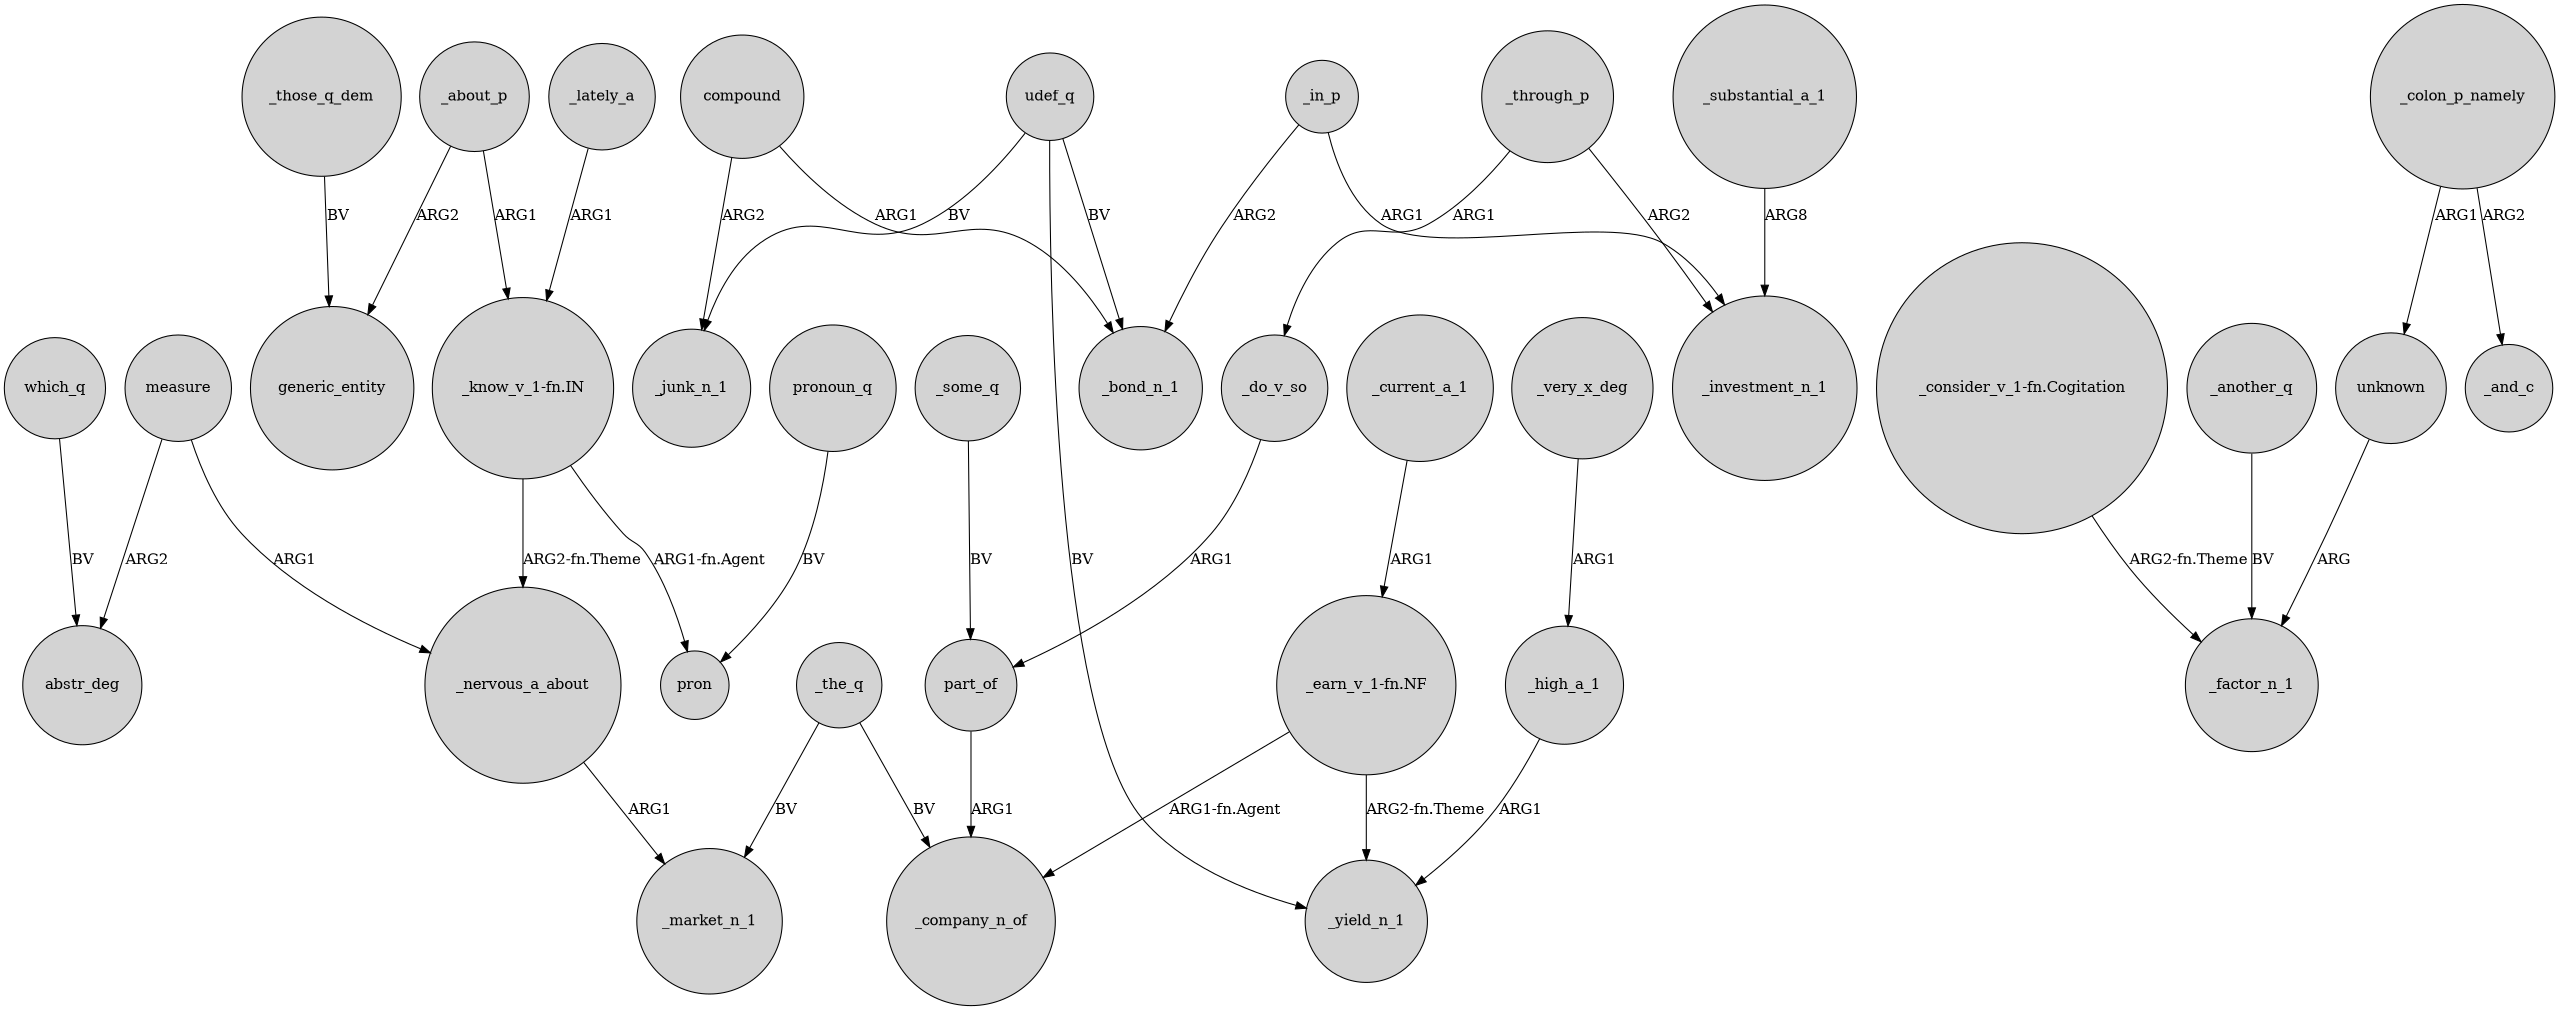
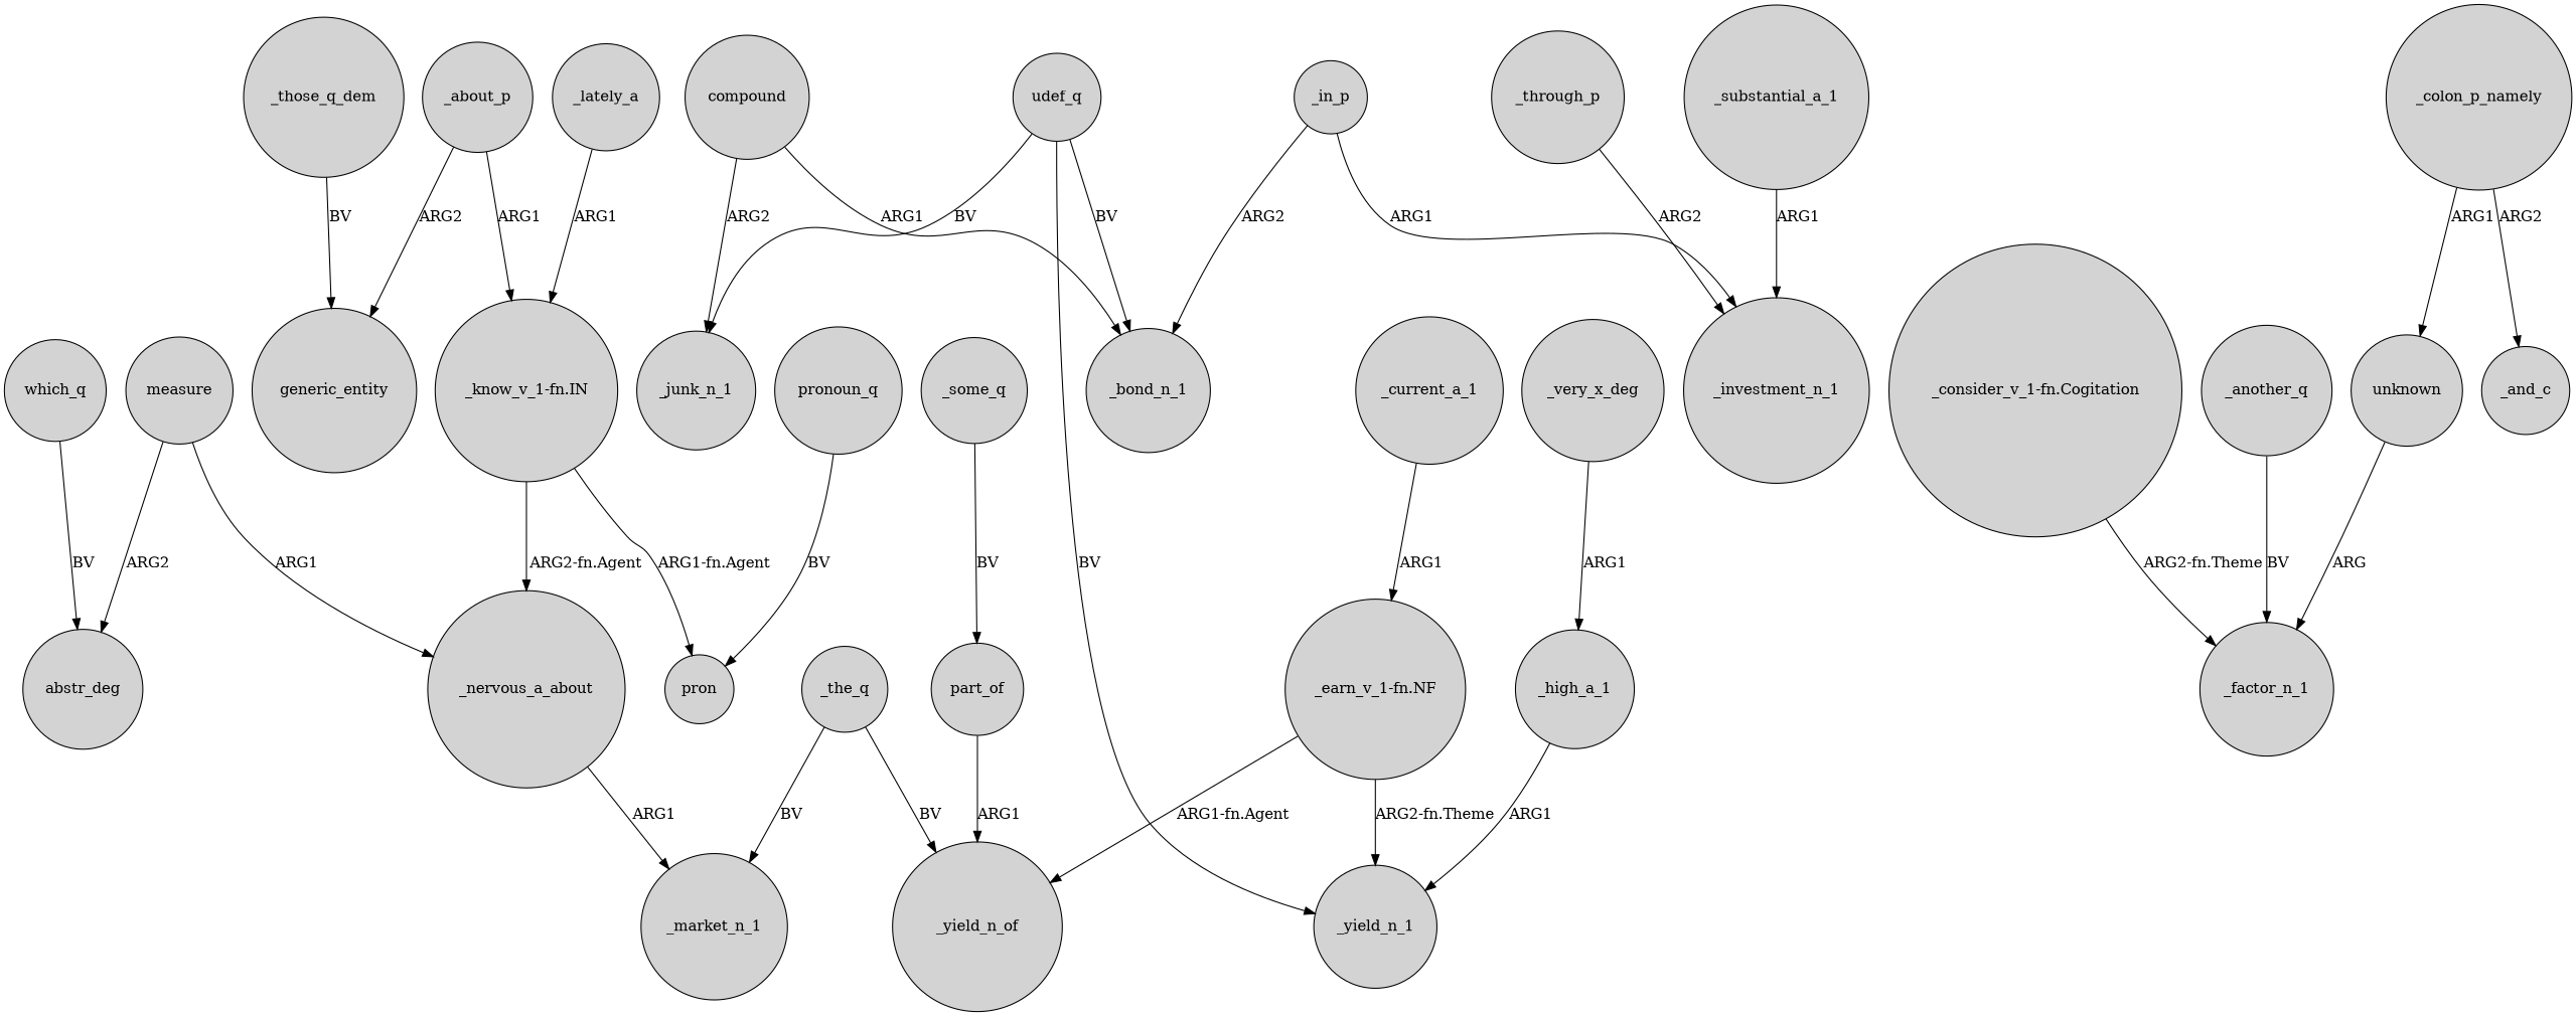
  digraph {
    node [shape=circle style=filled]
    measure
    abstr_deg
    _nervous_a_about
    _market_n_1
    _about_p
    "_know_v_1-fn.IN"
    generic_entity
    pron
    _current_a_1
    "_earn_v_1-fn.NF"
-   _company_n_of
+   _company_n_of [label=_yield_n_of]
    _yield_n_1
    _substantial_a_1
    _investment_n_1
    unknown
    _factor_n_1
    compound
    _bond_n_1
    _junk_n_1
    _lately_a
    _those_q_dem
    _through_p
-   _do_v_so
    part_of
    _the_q
    _colon_p_namely
    _and_c
    _some_q
    udef_q
    pronoun_q
    _very_x_deg
    _high_a_1
    "_consider_v_1-fn.Cogitation"
    _another_q
    which_q
    _in_p
    measure -> abstr_deg [label=ARG2]
    measure -> _nervous_a_about [label=ARG1]
    _nervous_a_about -> _market_n_1 [label=ARG1]
    _about_p -> "_know_v_1-fn.IN" [label=ARG1]
    _about_p -> generic_entity [label=ARG2]
-   "_know_v_1-fn.IN" -> _nervous_a_about [label="ARG2-fn.Theme"]
+   "_know_v_1-fn.IN" -> _nervous_a_about [label="ARG2-fn.Agent"]
    "_know_v_1-fn.IN" -> pron [label="ARG1-fn.Agent"]
    _current_a_1 -> "_earn_v_1-fn.NF" [label=ARG1]
    "_earn_v_1-fn.NF" -> _company_n_of [label="ARG1-fn.Agent"]
    "_earn_v_1-fn.NF" -> _yield_n_1 [label="ARG2-fn.Theme"]
-   _substantial_a_1 -> _investment_n_1 [label=ARG8]
+   _substantial_a_1 -> _investment_n_1 [label=ARG1]
    unknown -> _factor_n_1 [label=ARG]
    compound -> _bond_n_1 [label=ARG1]
    compound -> _junk_n_1 [label=ARG2]
    _lately_a -> "_know_v_1-fn.IN" [label=ARG1]
    _those_q_dem -> generic_entity [label=BV]
    _through_p -> _investment_n_1 [label=ARG2]
-   _through_p -> _do_v_so [label=ARG1]
-   _do_v_so -> part_of [label=ARG1]
    part_of -> _company_n_of [label=ARG1]
    _the_q -> _market_n_1 [label=BV]
    _the_q -> _company_n_of [label=BV]
    _colon_p_namely -> unknown [label=ARG1]
    _colon_p_namely -> _and_c [label=ARG2]
    _some_q -> part_of [label=BV]
    udef_q -> _yield_n_1 [label=BV]
    udef_q -> _bond_n_1 [label=BV]
    udef_q -> _junk_n_1 [label=BV]
    pronoun_q -> pron [label=BV]
    _very_x_deg -> _high_a_1 [label=ARG1]
    _high_a_1 -> _yield_n_1 [label=ARG1]
    "_consider_v_1-fn.Cogitation" -> _factor_n_1 [label="ARG2-fn.Theme"]
    _another_q -> _factor_n_1 [label=BV]
    which_q -> abstr_deg [label=BV]
    _in_p -> _investment_n_1 [label=ARG1]
    _in_p -> _bond_n_1 [label=ARG2]
  }
